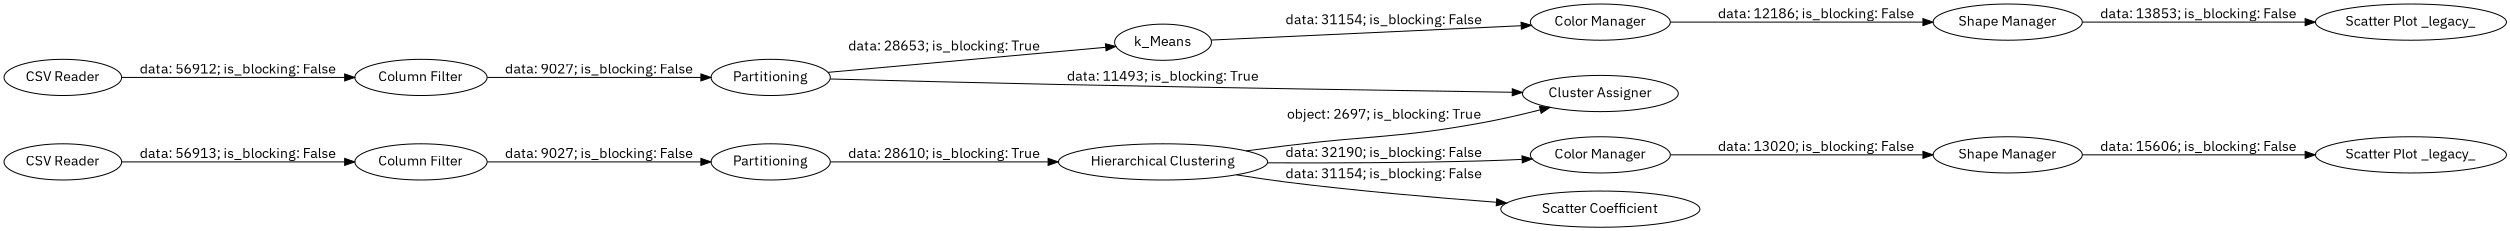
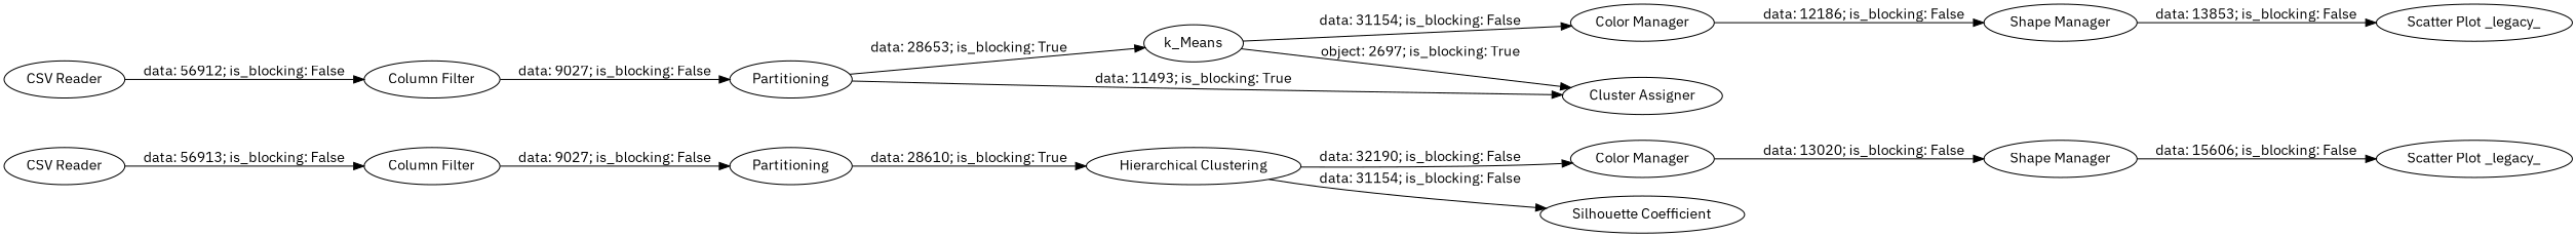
  digraph {
    fontname="IBM Plex Sans"
    rankdir=LR
    node [fontname="IBM Plex Sans"]
    edge [fontname="IBM Plex Sans"]
    n1 [label=Partitioning]
    n2 [label="Hierarchical Clustering"]
    n3 [label="Color Manager"]
-   n4 [label="Scatter Coefficient"]
+   n4 [label="Silhouette Coefficient"]
    n5 [label="Color Manager"]
    n6 [label="Shape Manager"]
    n7 [label="Scatter Plot _legacy_"]
    n8 [label="Column Filter"]
    n9 [label=Partitioning]
    n10 [label=k_Means]
    n11 [label="Cluster Assigner"]
    n12 [label="Shape Manager"]
    n13 [label="Column Filter"]
    n14 [label="Scatter Plot _legacy_"]
    n15 [label="CSV Reader"]
    n16 [label="CSV Reader"]
    n1 -> n2 [label="data: 28610; is_blocking: True"]
    n2 -> n3 [label="data: 32190; is_blocking: False"]
    n2 -> n4 [label="data: 31154; is_blocking: False"]
    n3 -> n12 [label="data: 13020; is_blocking: False"]
    n5 -> n6 [label="data: 12186; is_blocking: False"]
    n6 -> n7 [label="data: 13853; is_blocking: False"]
    n8 -> n9 [label="data: 9027; is_blocking: False"]
    n9 -> n10 [label="data: 28653; is_blocking: True"]
    n9 -> n11 [label="data: 11493; is_blocking: True"]
    n10 -> n5 [label="data: 31154; is_blocking: False"]
-   n2 -> n11 [label="object: 2697; is_blocking: True"]
+   n10 -> n11 [label="object: 2697; is_blocking: True"]
    n12 -> n14 [label="data: 15606; is_blocking: False"]
    n13 -> n1 [label="data: 9027; is_blocking: False"]
    n15 -> n13 [label="data: 56913; is_blocking: False"]
    n16 -> n8 [label="data: 56912; is_blocking: False"]
  }
